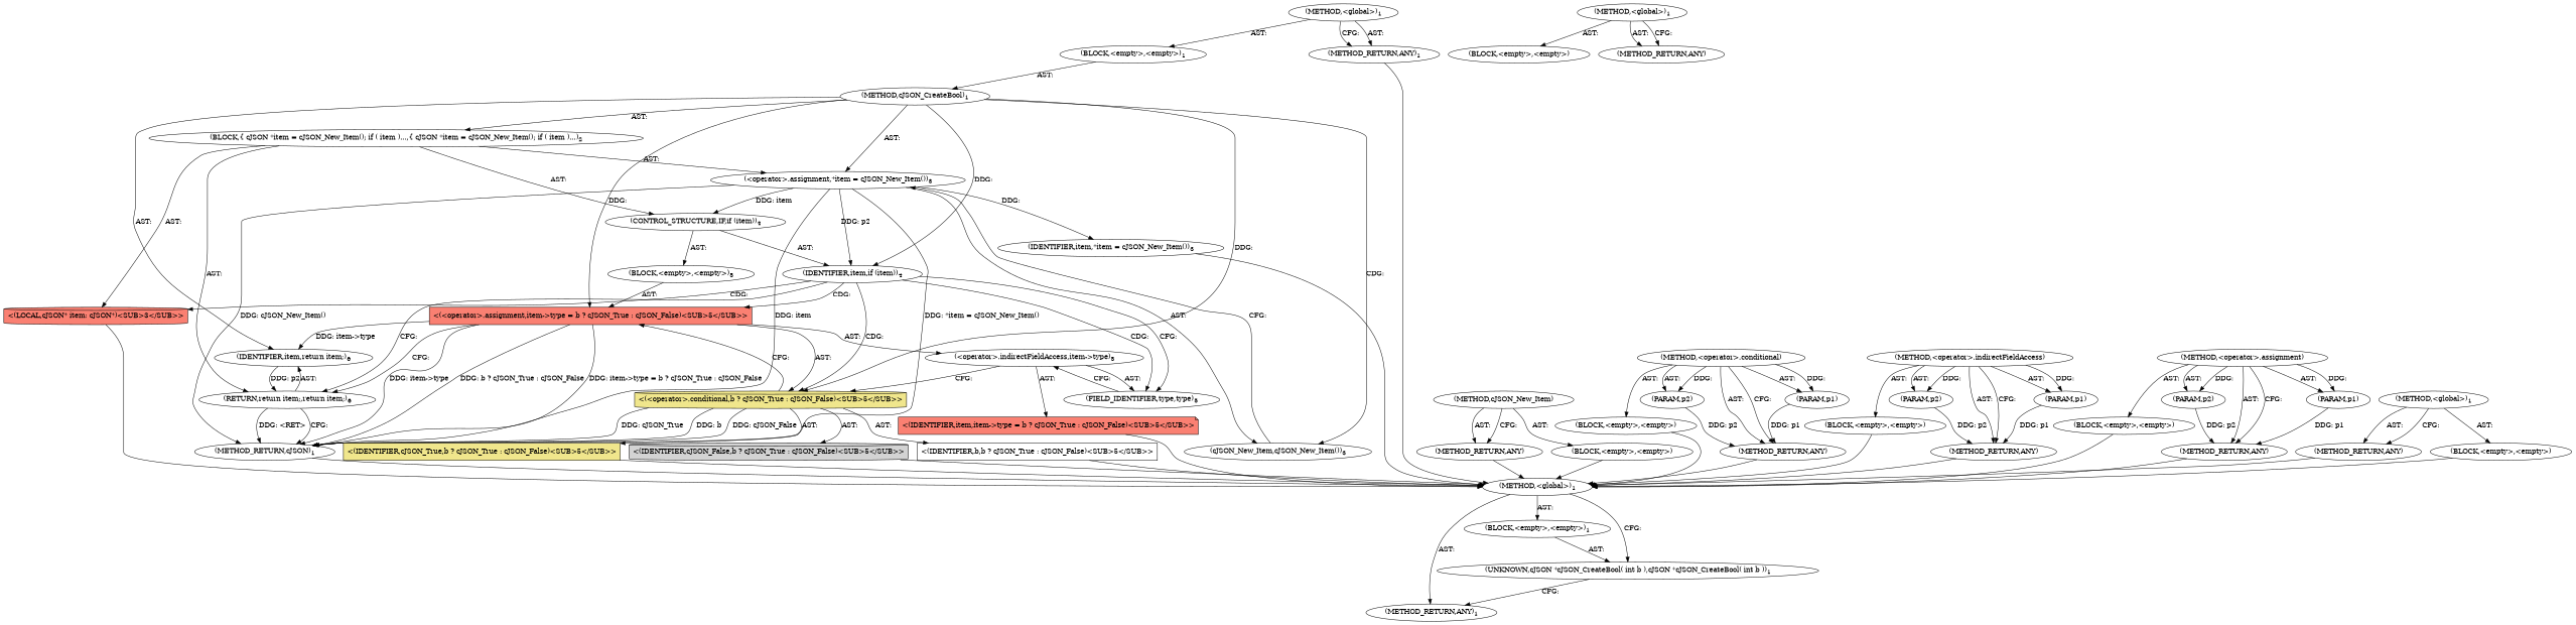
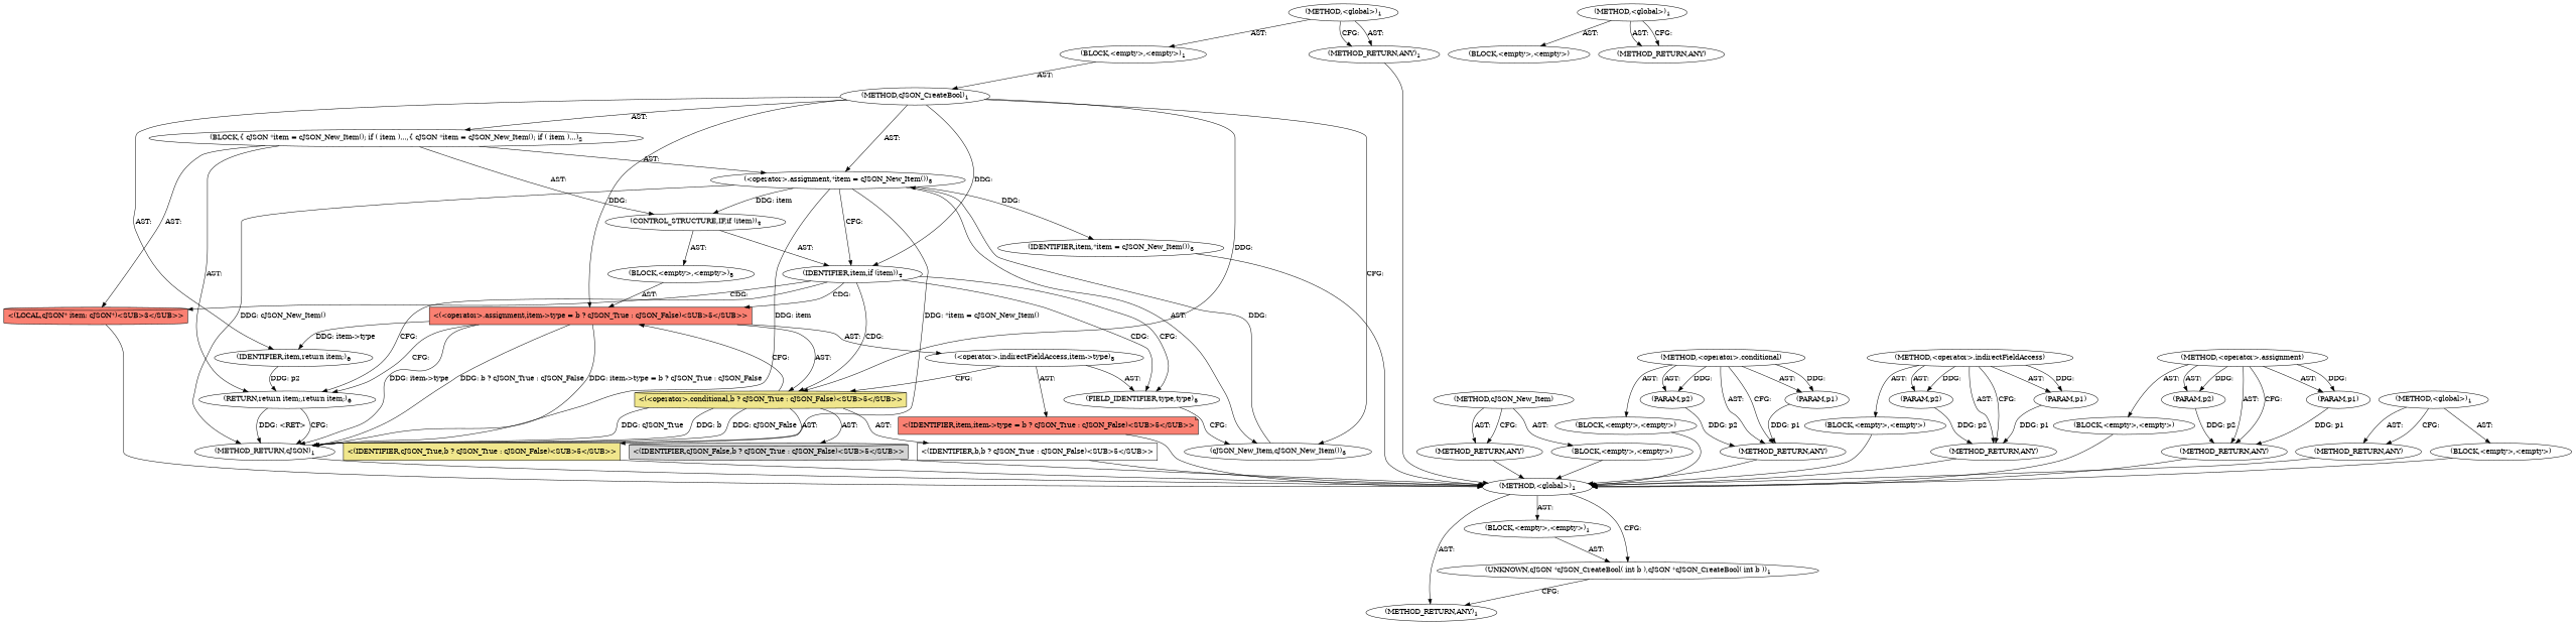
  digraph {
    n1 [label=<(METHOD,&lt;global&gt;)<SUB>1</SUB>>]
    n2 [label=<(BLOCK,&lt;empty&gt;,&lt;empty&gt;)<SUB>1</SUB>>]
    n3 [label=<(METHOD_RETURN,ANY)<SUB>1</SUB>>]
    n4 [label=<(METHOD,cJSON_CreateBool)<SUB>1</SUB>>]
    n5 [label=<(METHOD,&lt;global&gt;)<SUB>1</SUB>>]
    n6 [label=<(BLOCK,{ 	cJSON *item = cJSON_New_Item(); 	if ( item )...,{ 	cJSON *item = cJSON_New_Item(); 	if ( item )...)<SUB>2</SUB>>]
    n7 [label=<(&lt;operator&gt;.assignment,*item = cJSON_New_Item())<SUB>3</SUB>>]
    n8 [label=<(cJSON_New_Item,cJSON_New_Item())<SUB>3</SUB>>]
    n9 [label=<(IDENTIFIER,item,if (item))<SUB>4</SUB>>]
    n10 [fillcolor=salmon label="<(&lt;operator&gt;.assignment,item-&gt;type = b ? cJSON_True : cJSON_False)<SUB>5</SUB>>" shape=box style=filled]
    n11 [fillcolor=khaki label="<(&lt;operator&gt;.conditional,b ? cJSON_True : cJSON_False)<SUB>5</SUB>>" shape=cylinder style=filled]
    n12 [label=<(IDENTIFIER,item,return item;)<SUB>6</SUB>>]
    n13 [fillcolor=salmon label="<(LOCAL,cJSON* item: cJSON*)<SUB>3</SUB>>" shape=cylinder style=filled]
    n14 [label=<(CONTROL_STRUCTURE,IF,if (item))<SUB>4</SUB>>]
    n15 [label=<(RETURN,return item;,return item;)<SUB>6</SUB>>]
    n16 [label=<(METHOD_RETURN,cJSON)<SUB>1</SUB>>]
    n17 [label=<(IDENTIFIER,item,*item = cJSON_New_Item())<SUB>3</SUB>>]
    n18 [label=<(FIELD_IDENTIFIER,type,type)<SUB>5</SUB>>]
    n19 [label=<(&lt;operator&gt;.indirectFieldAccess,item-&gt;type)<SUB>5</SUB>>]
    n20 [fillcolor=white label="<(IDENTIFIER,b,b ? cJSON_True : cJSON_False)<SUB>5</SUB>>" shape=box style=filled]
    n21 [fillcolor=khaki label="<(IDENTIFIER,cJSON_True,b ? cJSON_True : cJSON_False)<SUB>5</SUB>>" shape=box style=filled]
    n22 [fillcolor=lightgrey label="<(IDENTIFIER,cJSON_False,b ? cJSON_True : cJSON_False)<SUB>5</SUB>>" shape=cylinder style=filled]
    n23 [label=<(BLOCK,&lt;empty&gt;,&lt;empty&gt;)<SUB>5</SUB>>]
    n24 [label=<(BLOCK,&lt;empty&gt;,&lt;empty&gt;)<SUB>1</SUB>>]
    n25 [label=<(UNKNOWN,cJSON *cJSON_CreateBool( int b ),cJSON *cJSON_CreateBool( int b ))<SUB>1</SUB>>]
    n26 [label=<(METHOD_RETURN,ANY)<SUB>1</SUB>>]
    n27 [fillcolor=salmon label="<(IDENTIFIER,item,item-&gt;type = b ? cJSON_True : cJSON_False)<SUB>5</SUB>>" shape=note style=filled]
    n28 [label=<(METHOD,cJSON_New_Item)>]
    n29 [label=<(BLOCK,&lt;empty&gt;,&lt;empty&gt;)>]
    n30 [label=<(METHOD_RETURN,ANY)>]
    n31 [label=<(METHOD,&lt;operator&gt;.conditional)>]
    n32 [label=<(PARAM,p1)>]
    n33 [label=<(PARAM,p2)>]
    n34 [label=<(BLOCK,&lt;empty&gt;,&lt;empty&gt;)>]
    n35 [label=<(METHOD_RETURN,ANY)>]
    n36 [label=<(METHOD,&lt;operator&gt;.indirectFieldAccess)>]
    n37 [label=<(PARAM,p1)>]
    n38 [label=<(PARAM,p2)>]
    n39 [label=<(BLOCK,&lt;empty&gt;,&lt;empty&gt;)>]
    n40 [label=<(METHOD_RETURN,ANY)>]
    n41 [label=<(METHOD,&lt;operator&gt;.assignment)>]
    n42 [label=<(PARAM,p1)>]
    n43 [label=<(PARAM,p2)>]
    n44 [label=<(BLOCK,&lt;empty&gt;,&lt;empty&gt;)>]
    n45 [label=<(METHOD_RETURN,ANY)>]
    n46 [label=<(METHOD,&lt;global&gt;)<SUB>1</SUB>>]
    n47 [label=<(BLOCK,&lt;empty&gt;,&lt;empty&gt;)>]
    n48 [label=<(METHOD_RETURN,ANY)>]
    n49 [label=<(METHOD,&lt;global&gt;)<SUB>1</SUB>>]
    n50 [label=<(BLOCK,&lt;empty&gt;,&lt;empty&gt;)>]
    n51 [label=<(METHOD_RETURN,ANY)>]
    n1 -> n2 [label="AST: "]
    n1 -> n3 [label="AST: "]
    n1 -> n3 [label="CFG: "]
    n2 -> n4 [label="AST: "]
    n3 -> n5
    n4 -> n6 [label="AST: "]
    n4 -> n7 [label="AST: "]
-   n4 -> n8 [label="CDG: "]
+   n4 -> n8 [label="CFG: "]
    n4 -> n9 [label="DDG: "]
    n4 -> n10 [label="DDG: "]
    n4 -> n11 [label="DDG: "]
    n4 -> n12 [label="AST: "]
    n5 -> n24 [label="AST: "]
    n5 -> n25 [label="CFG: "]
    n5 -> n26 [label="AST: "]
    n6 -> n7 [label="AST: "]
    n6 -> n13 [label="AST: "]
    n6 -> n14 [label="AST: "]
    n6 -> n15 [label="AST: "]
    n7 -> n8 [label="AST: "]
-   n7 -> n9 [label="DDG: p2"]
+   n7 -> n9 [label="CFG: "]
    n7 -> n14 [label="DDG: item"]
    n7 -> n16 [label="DDG: item"]
    n7 -> n16 [label="DDG: cJSON_New_Item()"]
    n7 -> n16 [label="DDG: *item = cJSON_New_Item()"]
    n7 -> n17 [label="DDG: "]
-   n8 -> n7 [label="CFG: "]
+   n8 -> n7 [label="DDG: "]
    n9 -> n10 [label="CDG: "]
    n9 -> n11 [label="CDG: "]
    n9 -> n13 [label="CDG: "]
    n9 -> n15 [label="CFG: "]
    n9 -> n18 [label="CFG: "]
    n9 -> n18 [label="CDG: "]
    n10 -> n11 [label="AST: "]
    n10 -> n12 [label="DDG: item-&gt;type"]
    n10 -> n15 [label="CFG: "]
    n10 -> n16 [label="DDG: item-&gt;type"]
    n10 -> n16 [label="DDG: b ? cJSON_True : cJSON_False"]
    n10 -> n16 [label="DDG: item-&gt;type = b ? cJSON_True : cJSON_False"]
    n10 -> n19 [label="AST: "]
    n11 -> n10 [label="CFG: "]
    n11 -> n16 [label="DDG: b"]
    n11 -> n16 [label="DDG: cJSON_False"]
    n11 -> n16 [label="DDG: cJSON_True"]
    n11 -> n20 [label="AST: "]
    n11 -> n21 [label="AST: "]
    n11 -> n22 [label="AST: "]
    n12 -> n15 [label="DDG: p2"]
    n13 -> n5
    n14 -> n9 [label="AST: "]
    n14 -> n23 [label="AST: "]
-   n15 -> n12 [label="AST: "]
    n15 -> n16 [label="CFG: "]
    n15 -> n16 [label="DDG: &lt;RET&gt;"]
    n16 -> n5
    n17 -> n5
-   n18 -> n19 [label="CFG: "]
+   n18 -> n8 [label="CFG: "]
    n19 -> n11 [label="CFG: "]
    n19 -> n18 [label="AST: "]
    n19 -> n27 [label="AST: "]
    n20 -> n5
    n21 -> n5
    n22 -> n5
    n23 -> n10 [label="AST: "]
    n24 -> n25 [label="AST: "]
    n25 -> n26 [label="CFG: "]
    n27 -> n5
    n28 -> n29 [label="AST: "]
    n28 -> n30 [label="AST: "]
    n28 -> n30 [label="CFG: "]
    n29 -> n5
    n30 -> n5
    n31 -> n32 [label="AST: "]
    n31 -> n32 [label="DDG: "]
    n31 -> n33 [label="AST: "]
    n31 -> n33 [label="DDG: "]
    n31 -> n34 [label="AST: "]
    n31 -> n35 [label="AST: "]
    n31 -> n35 [label="CFG: "]
    n32 -> n35 [label="DDG: p1"]
    n33 -> n35 [label="DDG: p2"]
    n34 -> n5
    n35 -> n5
    n36 -> n37 [label="AST: "]
    n36 -> n37 [label="DDG: "]
    n36 -> n38 [label="AST: "]
    n36 -> n38 [label="DDG: "]
    n36 -> n39 [label="AST: "]
    n36 -> n40 [label="AST: "]
    n36 -> n40 [label="CFG: "]
    n37 -> n40 [label="DDG: p1"]
    n38 -> n40 [label="DDG: p2"]
    n39 -> n5
    n40 -> n5
    n41 -> n42 [label="AST: "]
    n41 -> n42 [label="DDG: "]
    n41 -> n43 [label="AST: "]
    n41 -> n43 [label="DDG: "]
    n41 -> n44 [label="AST: "]
    n41 -> n45 [label="AST: "]
    n41 -> n45 [label="CFG: "]
    n42 -> n45 [label="DDG: p1"]
    n43 -> n45 [label="DDG: p2"]
    n44 -> n5
    n45 -> n5
    n46 -> n47 [label="AST: "]
    n46 -> n48 [label="AST: "]
    n46 -> n48 [label="CFG: "]
    n47 -> n5
    n48 -> n5
    n49 -> n50 [label="AST: "]
    n49 -> n51 [label="AST: "]
    n49 -> n51 [label="CFG: "]
  }
